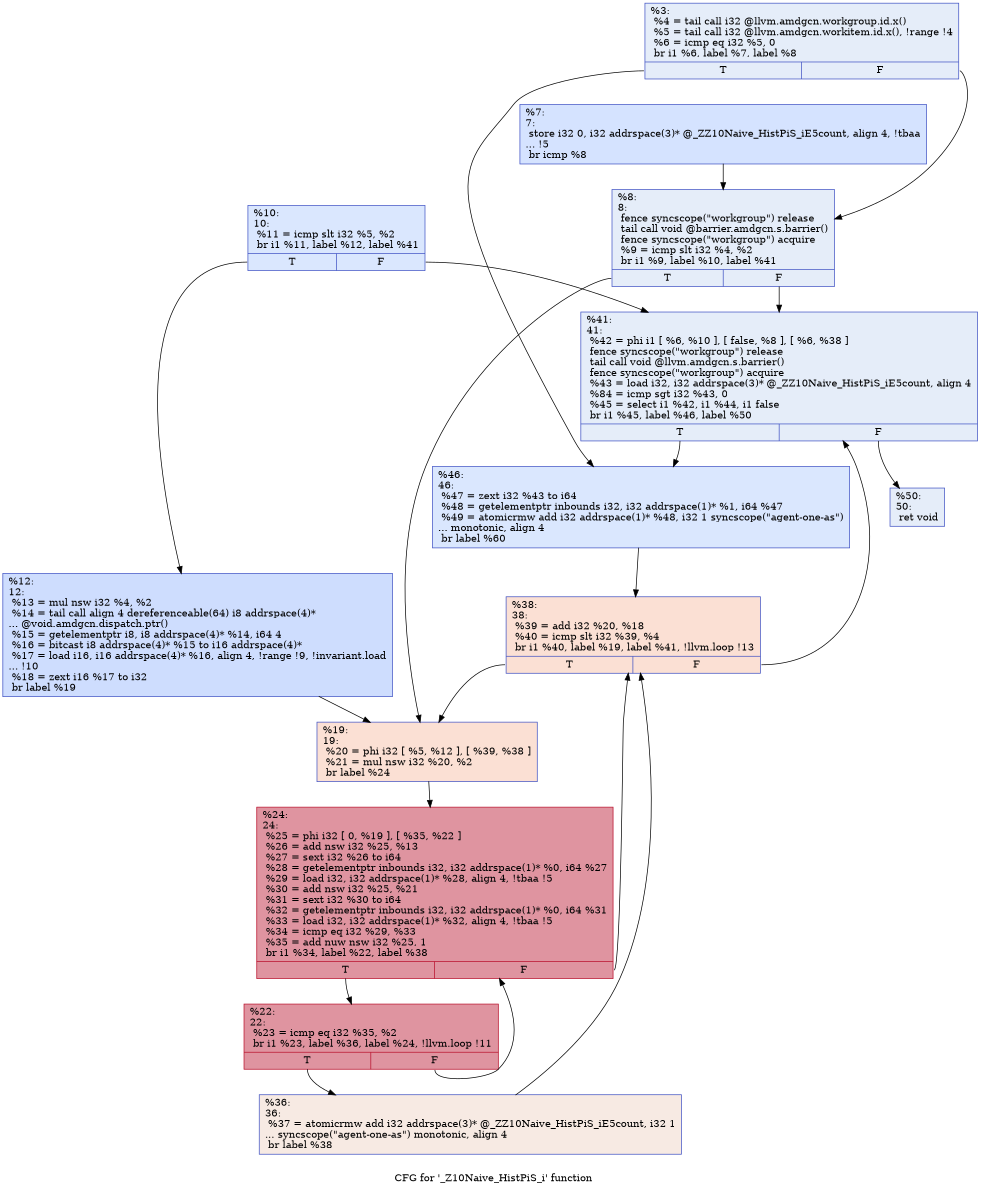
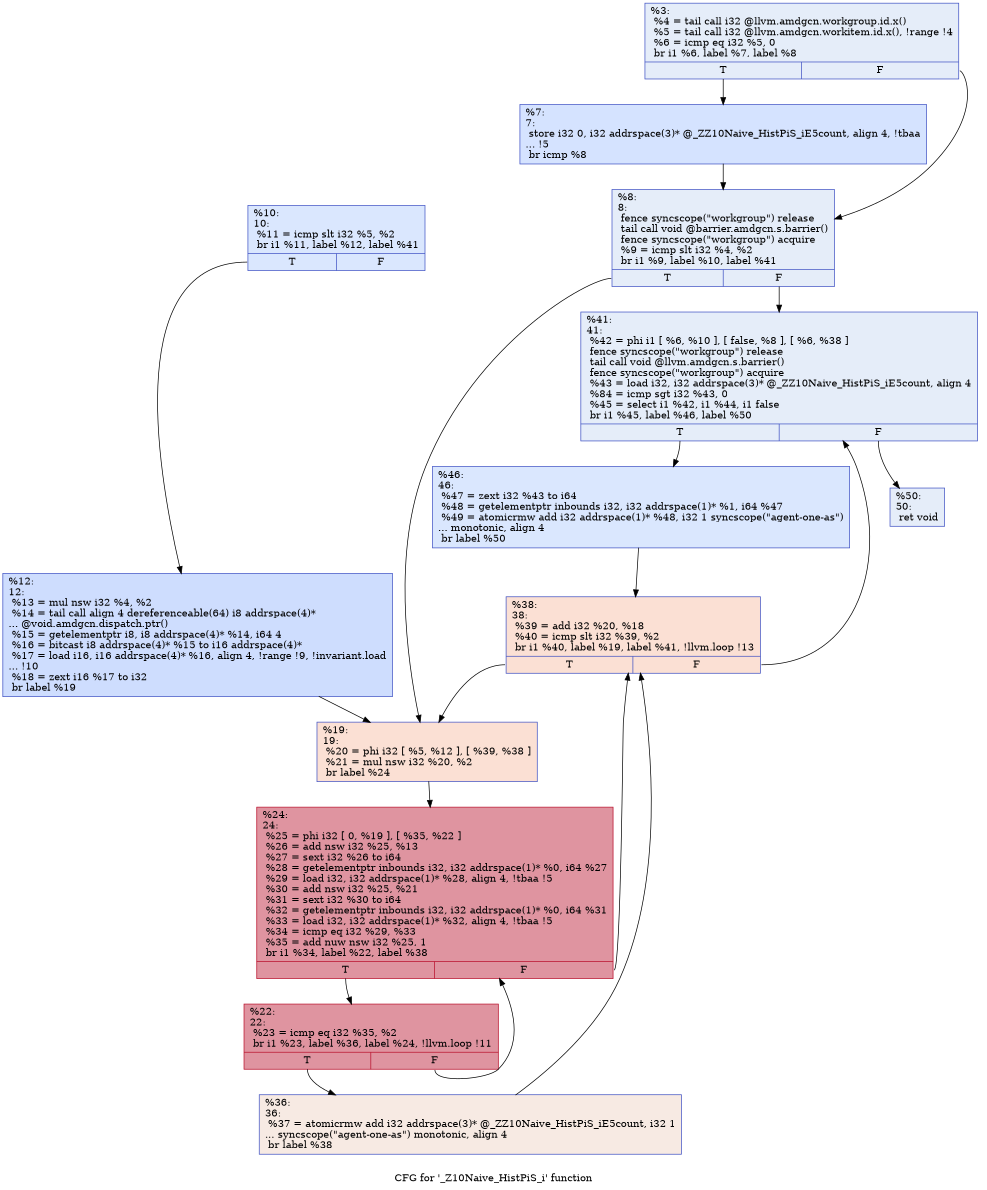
  digraph {
    label="CFG for '_Z10Naive_HistPiS_i' function"
    node [color="#3d50c3ff" fillcolor="#c5d6f270" shape=record style=filled]
    edge [tailport=s0]
    n1 [label="{%3:\l  %4 = tail call i32 @llvm.amdgcn.workgroup.id.x()\l  %5 = tail call i32 @llvm.amdgcn.workitem.id.x(), !range !4\l  %6 = icmp eq i32 %5, 0\l  br i1 %6, label %7, label %8\l|{<s0>T|<s1>F}}"]
    n2 [fillcolor="#a1c0ff70" label="{%7:\l7:                                                \l  store i32 0, i32 addrspace(3)* @_ZZ10Naive_HistPiS_iE5count, align 4, !tbaa\l... !5\l  br icmp %8\l}"]
    n3 [label="{%8:\l8:                                                \l  fence syncscope(\"workgroup\") release\l  tail call void @barrier.amdgcn.s.barrier()\l  fence syncscope(\"workgroup\") acquire\l  %9 = icmp slt i32 %4, %2\l  br i1 %9, label %10, label %41\l|{<s0>T|<s1>F}}"]
    n4 [label="{%41:\l41:                                               \l  %42 = phi i1 [ %6, %10 ], [ false, %8 ], [ %6, %38 ]\l  fence syncscope(\"workgroup\") release\l  tail call void @llvm.amdgcn.s.barrier()\l  fence syncscope(\"workgroup\") acquire\l  %43 = load i32, i32 addrspace(3)* @_ZZ10Naive_HistPiS_iE5count, align 4\l  %84 = icmp sgt i32 %43, 0\l  %45 = select i1 %42, i1 %44, i1 false\l  br i1 %45, label %46, label %50\l|{<s0>T|<s1>F}}"]
    n5 [fillcolor="#f7b99e70" label="{%19:\l19:                                               \l  %20 = phi i32 [ %5, %12 ], [ %39, %38 ]\l  %21 = mul nsw i32 %20, %2\l  br label %24\l}"]
    n6 [fillcolor="#abc8fd70" label="{%10:\l10:                                               \l  %11 = icmp slt i32 %5, %2\l  br i1 %11, label %12, label %41\l|{<s0>T|<s1>F}}"]
    n7 [fillcolor="#8fb1fe70" label="{%12:\l12:                                               \l  %13 = mul nsw i32 %4, %2\l  %14 = tail call align 4 dereferenceable(64) i8 addrspace(4)*\l... @void.amdgcn.dispatch.ptr()\l  %15 = getelementptr i8, i8 addrspace(4)* %14, i64 4\l  %16 = bitcast i8 addrspace(4)* %15 to i16 addrspace(4)*\l  %17 = load i16, i16 addrspace(4)* %16, align 4, !range !9, !invariant.load\l... !10\l  %18 = zext i16 %17 to i32\l  br label %19\l}"]
-   n8 [fillcolor="#abc8fd70" label="{%46:\l46:                                               \l  %47 = zext i32 %43 to i64\l  %48 = getelementptr inbounds i32, i32 addrspace(1)* %1, i64 %47\l  %49 = atomicrmw add i32 addrspace(1)* %48, i32 1 syncscope(\"agent-one-as\")\l... monotonic, align 4\l  br label %60\l}"]
+   n8 [fillcolor="#abc8fd70" label="{%46:\l46:                                               \l  %47 = zext i32 %43 to i64\l  %48 = getelementptr inbounds i32, i32 addrspace(1)* %1, i64 %47\l  %49 = atomicrmw add i32 addrspace(1)* %48, i32 1 syncscope(\"agent-one-as\")\l... monotonic, align 4\l  br label %50\l}"]
    n9 [label="{%50:\l50:                                               \l  ret void\l}"]
-   n10 [fillcolor="#f7b99e70" label="{%38:\l38:                                               \l  %39 = add i32 %20, %18\l  %40 = icmp slt i32 %39, %4\l  br i1 %40, label %19, label %41, !llvm.loop !13\l|{<s0>T|<s1>F}}"]
+   n10 [fillcolor="#f7b99e70" label="{%38:\l38:                                               \l  %39 = add i32 %20, %18\l  %40 = icmp slt i32 %39, %2\l  br i1 %40, label %19, label %41, !llvm.loop !13\l|{<s0>T|<s1>F}}"]
    n11 [color="#b70d28ff" fillcolor="#b70d2870" label="{%24:\l24:                                               \l  %25 = phi i32 [ 0, %19 ], [ %35, %22 ]\l  %26 = add nsw i32 %25, %13\l  %27 = sext i32 %26 to i64\l  %28 = getelementptr inbounds i32, i32 addrspace(1)* %0, i64 %27\l  %29 = load i32, i32 addrspace(1)* %28, align 4, !tbaa !5\l  %30 = add nsw i32 %25, %21\l  %31 = sext i32 %30 to i64\l  %32 = getelementptr inbounds i32, i32 addrspace(1)* %0, i64 %31\l  %33 = load i32, i32 addrspace(1)* %32, align 4, !tbaa !5\l  %34 = icmp eq i32 %29, %33\l  %35 = add nuw nsw i32 %25, 1\l  br i1 %34, label %22, label %38\l|{<s0>T|<s1>F}}"]
    n12 [color="#b70d28ff" fillcolor="#b70d2870" label="{%22:\l22:                                               \l  %23 = icmp eq i32 %35, %2\l  br i1 %23, label %36, label %24, !llvm.loop !11\l|{<s0>T|<s1>F}}"]
    n13 [fillcolor="#eed0c070" label="{%36:\l36:                                               \l  %37 = atomicrmw add i32 addrspace(3)* @_ZZ10Naive_HistPiS_iE5count, i32 1\l... syncscope(\"agent-one-as\") monotonic, align 4\l  br label %38\l}"]
-   n1 -> n8
+   n1 -> n2
    n1 -> n3 [tailport=s1]
    n2 -> n3
    n3 -> n4 [tailport=s1]
    n3 -> n5
    n4 -> n8
    n4 -> n9 [tailport=s1]
    n5 -> n11
-   n6 -> n4 [tailport=s1]
    n6 -> n7
    n7 -> n5
    n8 -> n10
    n10 -> n4 [tailport=s1]
    n10 -> n5
    n11 -> n10 [tailport=s1]
    n11 -> n12
    n12 -> n11 [tailport=s1]
    n12 -> n13
    n13 -> n10
  }
